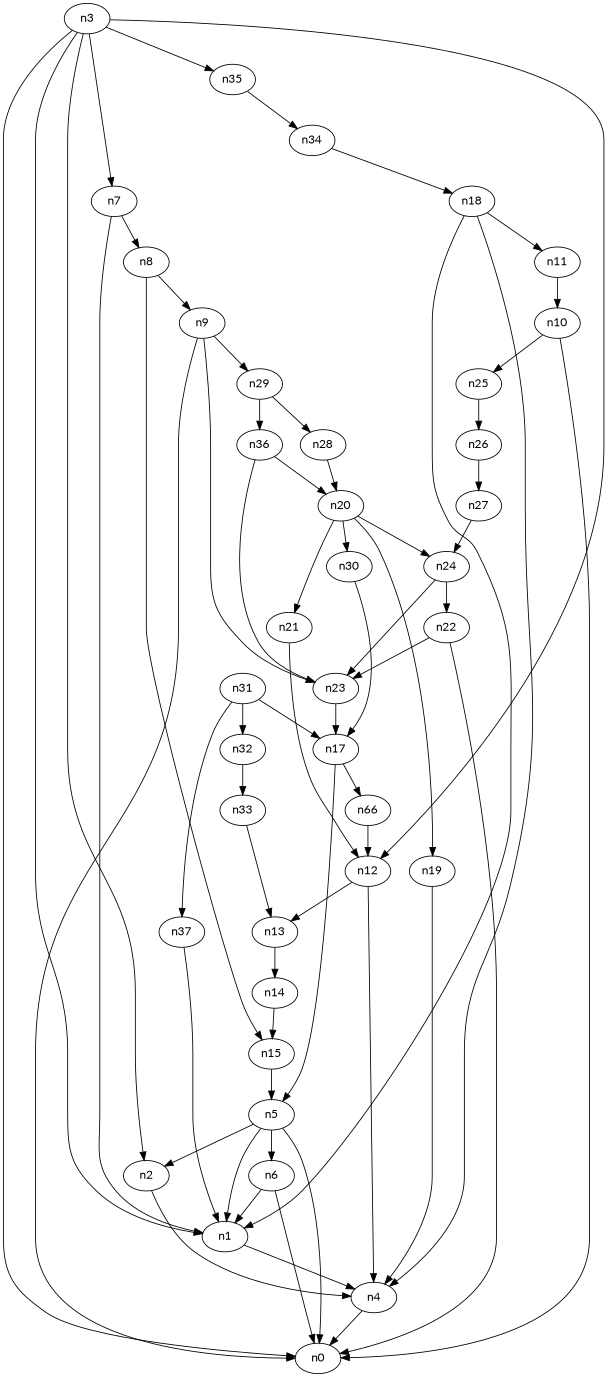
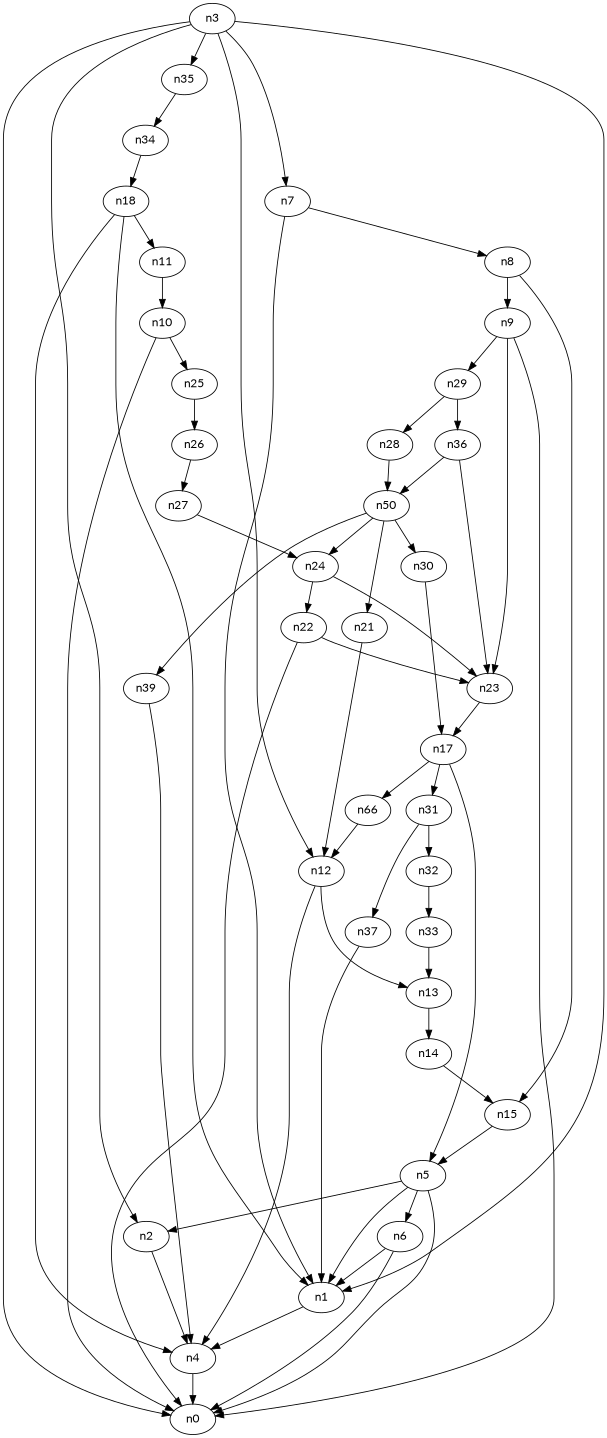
  digraph {
    fontname=Lato
    node [fontname=Lato]
    edge [fontname=Lato]
    n1
    n4
    n0
    n2
    n3
    n7
    n12
    n35
    n8
    n13
    n34
    n9
    n15
    n14
    n18
    n5
    n6
    n23
    n29
    n17
    n28
    n36
    n16 [label=n66]
    n31
-   n20
+   n20 [label=n50]
    n10
    n25
    n26
    n27
    n11
    n32
    n37
    n33
-   n19
+   n19 [label=n39]
    n21
    n24
    n30
    n22
    n1 -> n4
    n4 -> n0
    n2 -> n4
    n3 -> n1
    n3 -> n0
    n3 -> n2
    n3 -> n7
    n3 -> n12
    n3 -> n35
    n7 -> n1
    n7 -> n8
    n12 -> n4
    n12 -> n13
    n35 -> n34
    n8 -> n9
    n8 -> n15
    n13 -> n14
    n34 -> n18
    n9 -> n0
    n9 -> n23
    n9 -> n29
    n15 -> n5
    n14 -> n15
    n18 -> n1
    n18 -> n4
    n18 -> n11
    n5 -> n1
    n5 -> n0
    n5 -> n2
    n5 -> n6
    n6 -> n1
    n6 -> n0
    n23 -> n17
    n29 -> n28
    n29 -> n36
    n17 -> n5
    n17 -> n16
-   n31 -> n17
+   n17 -> n31
    n28 -> n20
    n36 -> n23
    n36 -> n20
    n16 -> n12
    n31 -> n32
    n31 -> n37
    n20 -> n19
    n20 -> n21
    n20 -> n24
    n20 -> n30
    n10 -> n0
    n10 -> n25
    n25 -> n26
    n26 -> n27
    n27 -> n24
    n11 -> n10
    n32 -> n33
    n37 -> n1
    n33 -> n13
    n19 -> n4
    n21 -> n12
    n24 -> n23
    n24 -> n22
    n30 -> n17
    n22 -> n0
    n22 -> n23
  }
